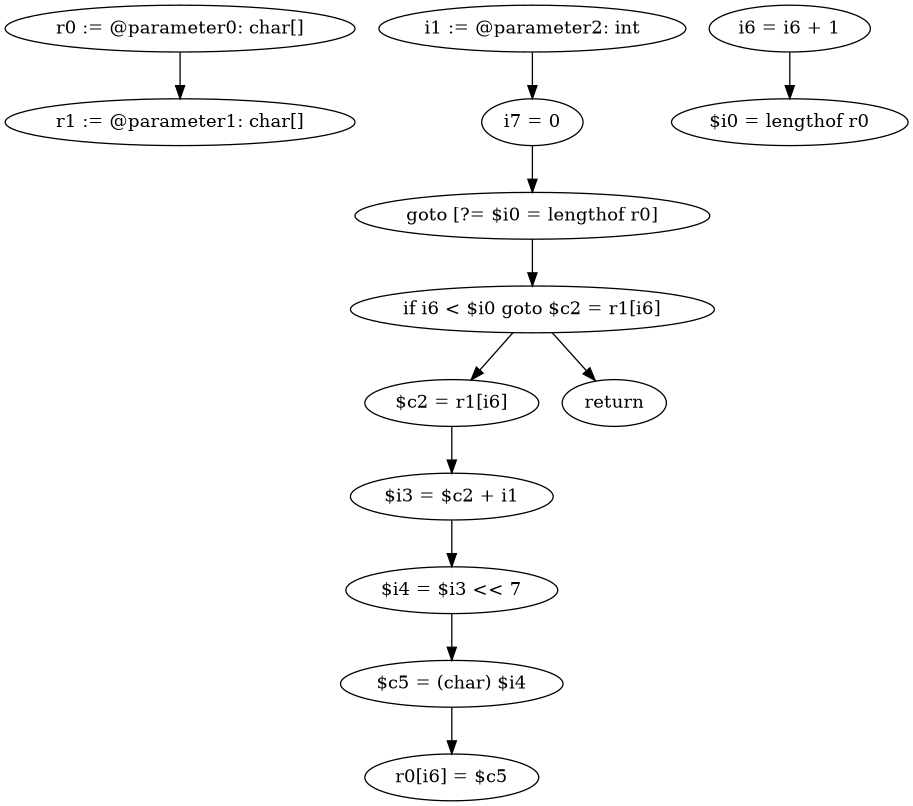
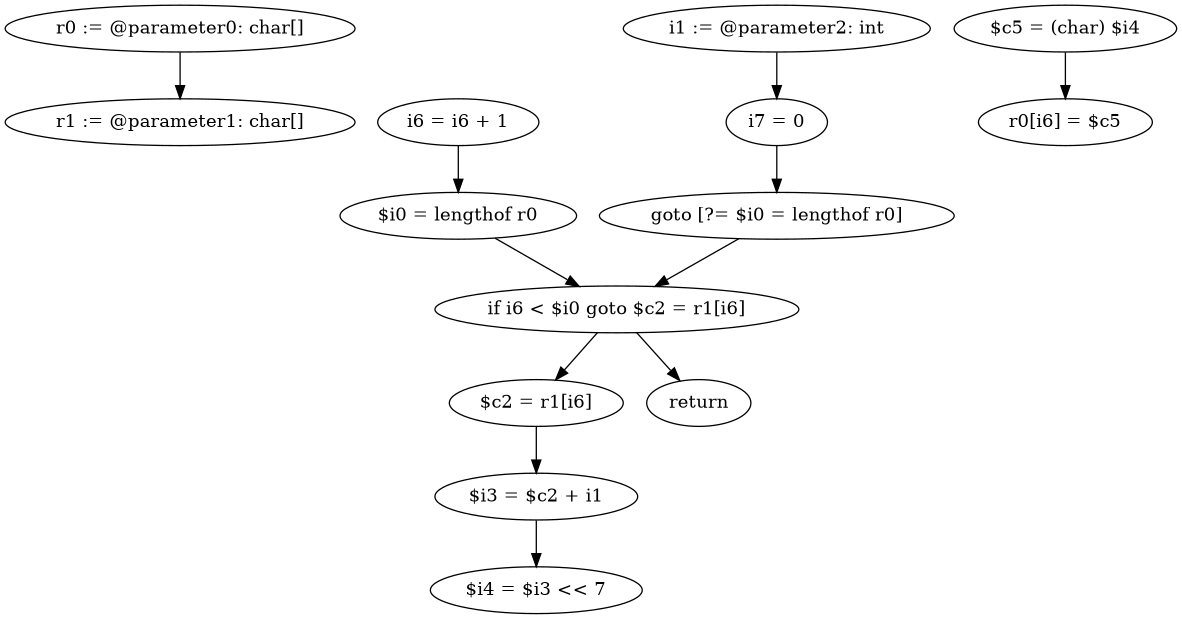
  digraph {
    "r0 := @parameter0: char[]"
    "r1 := @parameter1: char[]"
    n3 [label="i7 = 0"]
    "i1 := @parameter2: int"
    "goto [?= $i0 = lengthof r0]"
    "if i6 < $i0 goto $c2 = r1[i6]"
    "$i0 = lengthof r0"
    "$c2 = r1[i6]"
    "$i3 = $c2 + i1"
    "$i4 = $i3 << 7"
    "$c5 = (char) $i4"
    "r0[i6] = $c5"
    "i6 = i6 + 1"
    return
    "r0 := @parameter0: char[]" -> "r1 := @parameter1: char[]"
    n3 -> "goto [?= $i0 = lengthof r0]"
    "i1 := @parameter2: int" -> n3
    "goto [?= $i0 = lengthof r0]" -> "if i6 < $i0 goto $c2 = r1[i6]"
    "if i6 < $i0 goto $c2 = r1[i6]" -> "$c2 = r1[i6]"
    "if i6 < $i0 goto $c2 = r1[i6]" -> return
+   "$i0 = lengthof r0" -> "if i6 < $i0 goto $c2 = r1[i6]"
    "$c2 = r1[i6]" -> "$i3 = $c2 + i1"
    "$i3 = $c2 + i1" -> "$i4 = $i3 << 7"
-   "$i4 = $i3 << 7" -> "$c5 = (char) $i4"
    "$c5 = (char) $i4" -> "r0[i6] = $c5"
    "i6 = i6 + 1" -> "$i0 = lengthof r0"
  }
